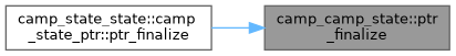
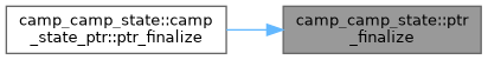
  digraph {
    rankdir=RL
    node [fontname=Helvetica fontsize=10 shape=box style=filled]
    n1 [color=gray40 fillcolor=grey60 fontcolor=black height=0.2 label="camp_camp_state::ptr\l_finalize" width=0.4]
-   n2 [color=grey40 fillcolor=white height=0.2 label="camp_state_state::camp\l_state_ptr::ptr_finalize" width=0.4]
+   n2 [color=grey40 fillcolor=white height=0.2 label="camp_camp_state::camp\l_state_ptr::ptr_finalize" width=0.4]
    n1 -> n2 [color=steelblue1 dir=back fontname=Helvetica fontsize=10 labelfontname=Helvetica labelfontsize=10 style=solid]
  }
